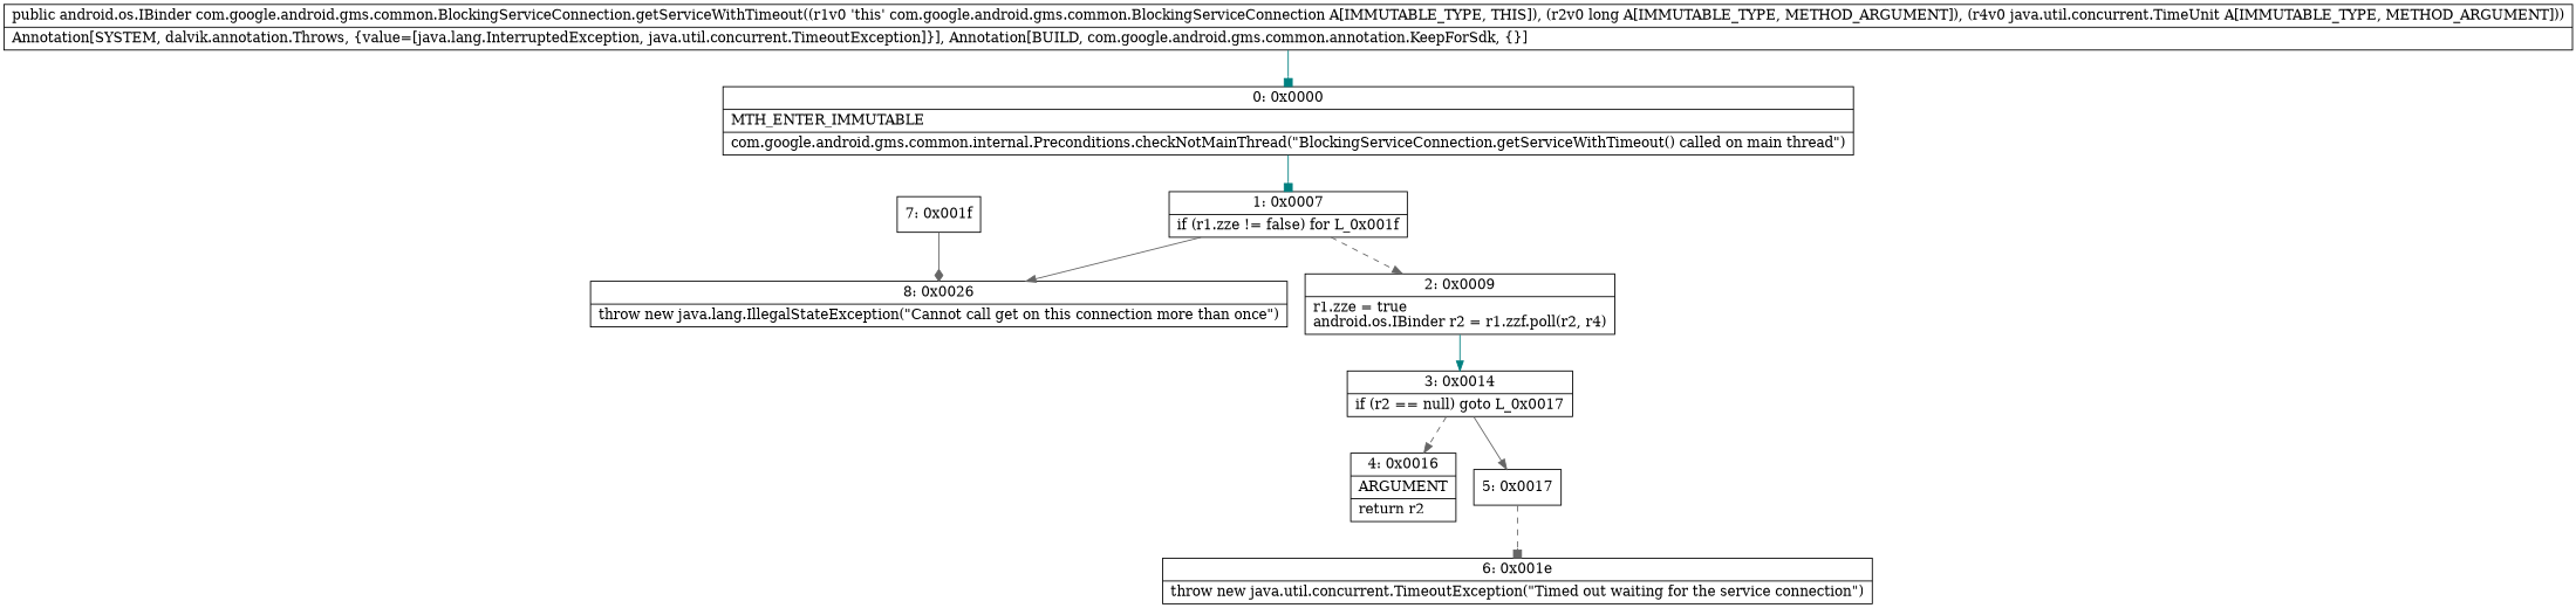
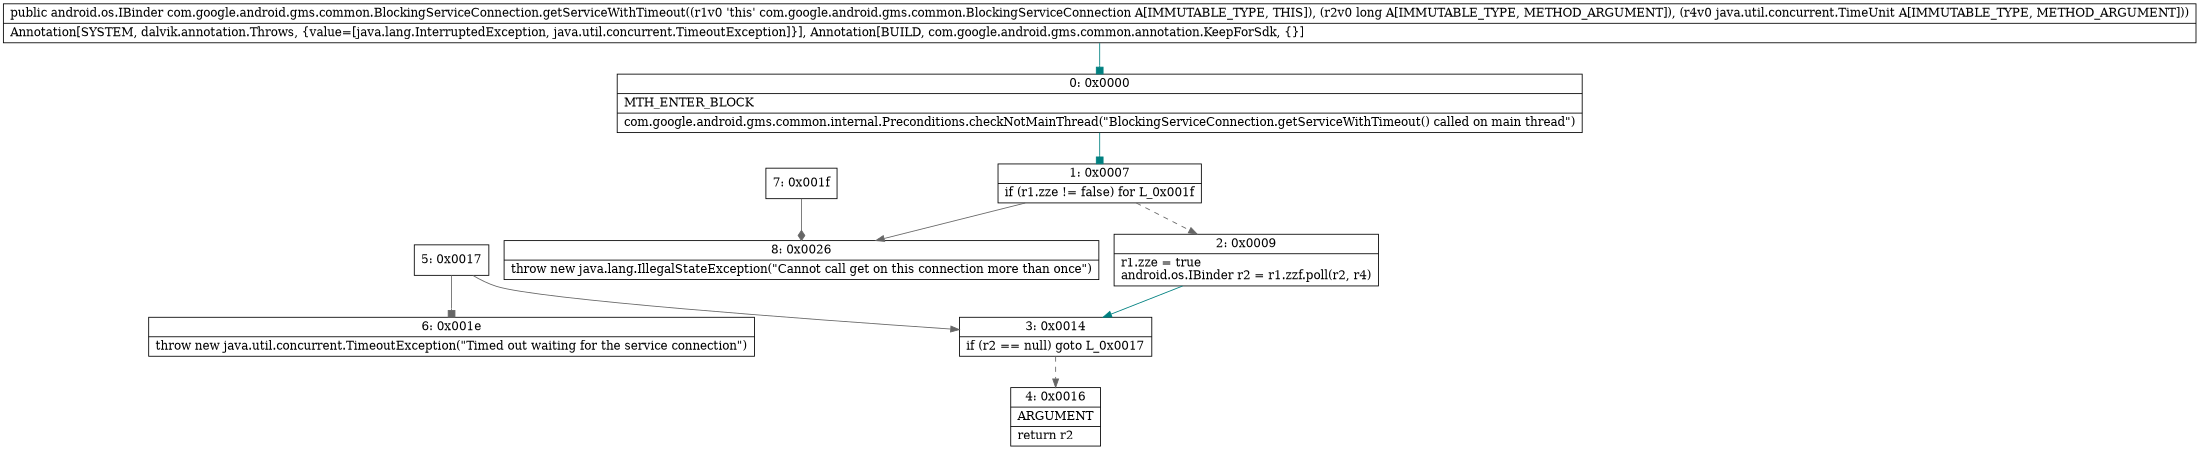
  digraph {
    node [shape=record]
    edge [arrowhead=normal color=gray40]
-   n1 [label="{0\:\ 0x0000|MTH_ENTER_IMMUTABLE\l|com.google.android.gms.common.internal.Preconditions.checkNotMainThread(\"BlockingServiceConnection.getServiceWithTimeout() called on main thread\")\l}"]
+   n1 [label="{0\:\ 0x0000|MTH_ENTER_BLOCK\l|com.google.android.gms.common.internal.Preconditions.checkNotMainThread(\"BlockingServiceConnection.getServiceWithTimeout() called on main thread\")\l}"]
    n2 [label="{1\:\ 0x0007|if (r1.zze != false) for L_0x001f\l}"]
    n3 [label="{2\:\ 0x0009|r1.zze = true\landroid.os.IBinder r2 = r1.zzf.poll(r2, r4)\l}"]
    n4 [label="{8\:\ 0x0026|throw new java.lang.IllegalStateException(\"Cannot call get on this connection more than once\")\l}"]
    n5 [label="{3\:\ 0x0014|if (r2 == null) goto L_0x0017\l}"]
    n6 [label="{7\:\ 0x001f}"]
    n7 [label="{4\:\ 0x0016|ARGUMENT\l|return r2\l}"]
    n8 [label="{5\:\ 0x0017}"]
    n9 [label="{6\:\ 0x001e|throw new java.util.concurrent.TimeoutException(\"Timed out waiting for the service connection\")\l}"]
    n10 [label="{public android.os.IBinder com.google.android.gms.common.BlockingServiceConnection.getServiceWithTimeout((r1v0 'this' com.google.android.gms.common.BlockingServiceConnection A[IMMUTABLE_TYPE, THIS]), (r2v0 long A[IMMUTABLE_TYPE, METHOD_ARGUMENT]), (r4v0 java.util.concurrent.TimeUnit A[IMMUTABLE_TYPE, METHOD_ARGUMENT]))  | Annotation[SYSTEM, dalvik.annotation.Throws, \{value=[java.lang.InterruptedException, java.util.concurrent.TimeoutException]\}], Annotation[BUILD, com.google.android.gms.common.annotation.KeepForSdk, \{\}]\l}"]
    n1 -> n2 [arrowhead=box color=teal]
    n2 -> n3 [style=dashed]
    n2 -> n4
    n3 -> n5 [color=teal]
    n5 -> n7 [style=dashed]
-   n5 -> n8
+   n8 -> n5
    n6 -> n4 [arrowhead=diamond]
-   n8 -> n9 [arrowhead=box style=dashed]
+   n8 -> n9 [arrowhead=box]
    n10 -> n1 [arrowhead=box color=teal]
  }
